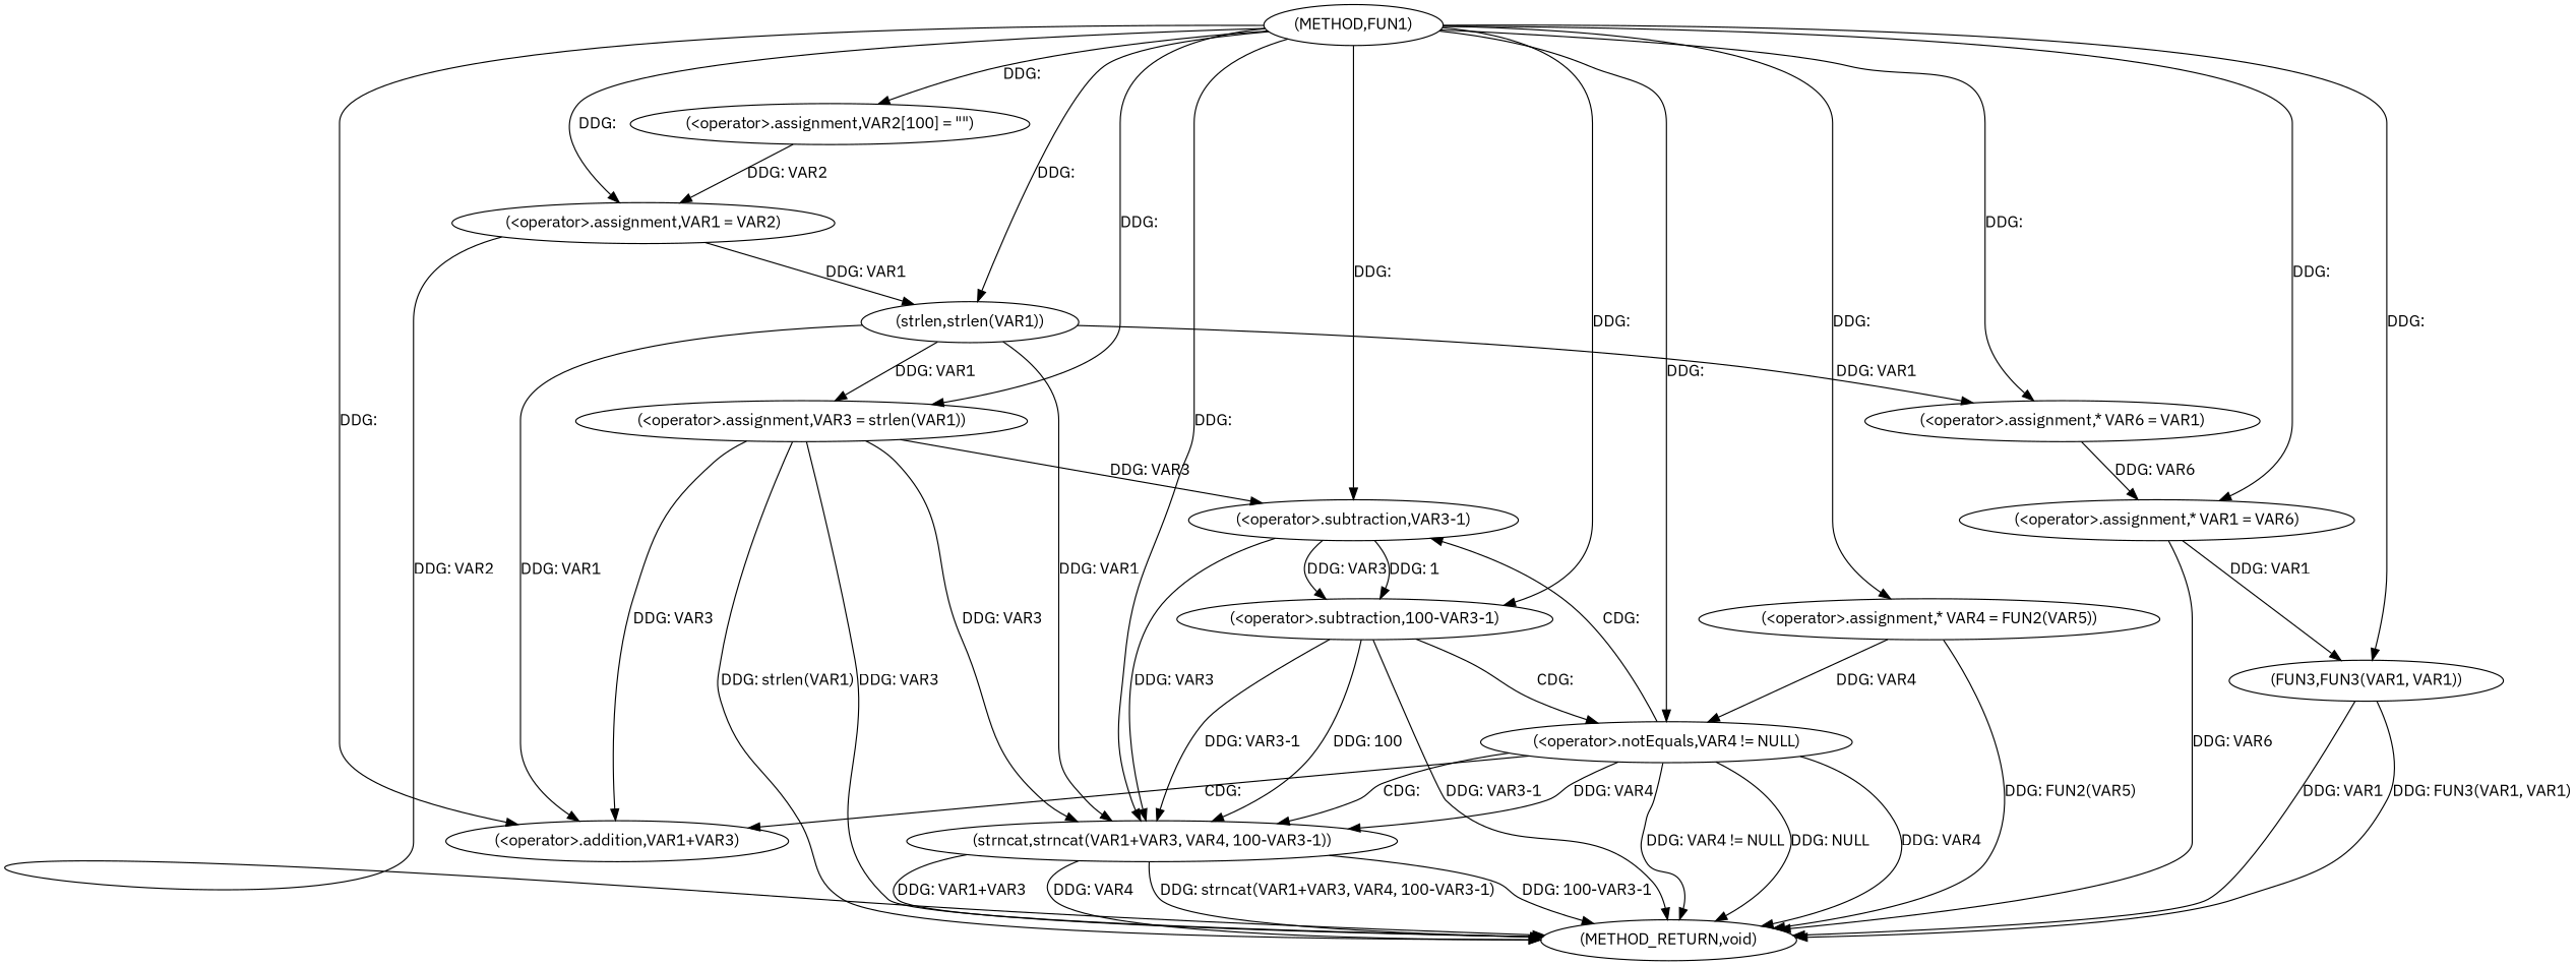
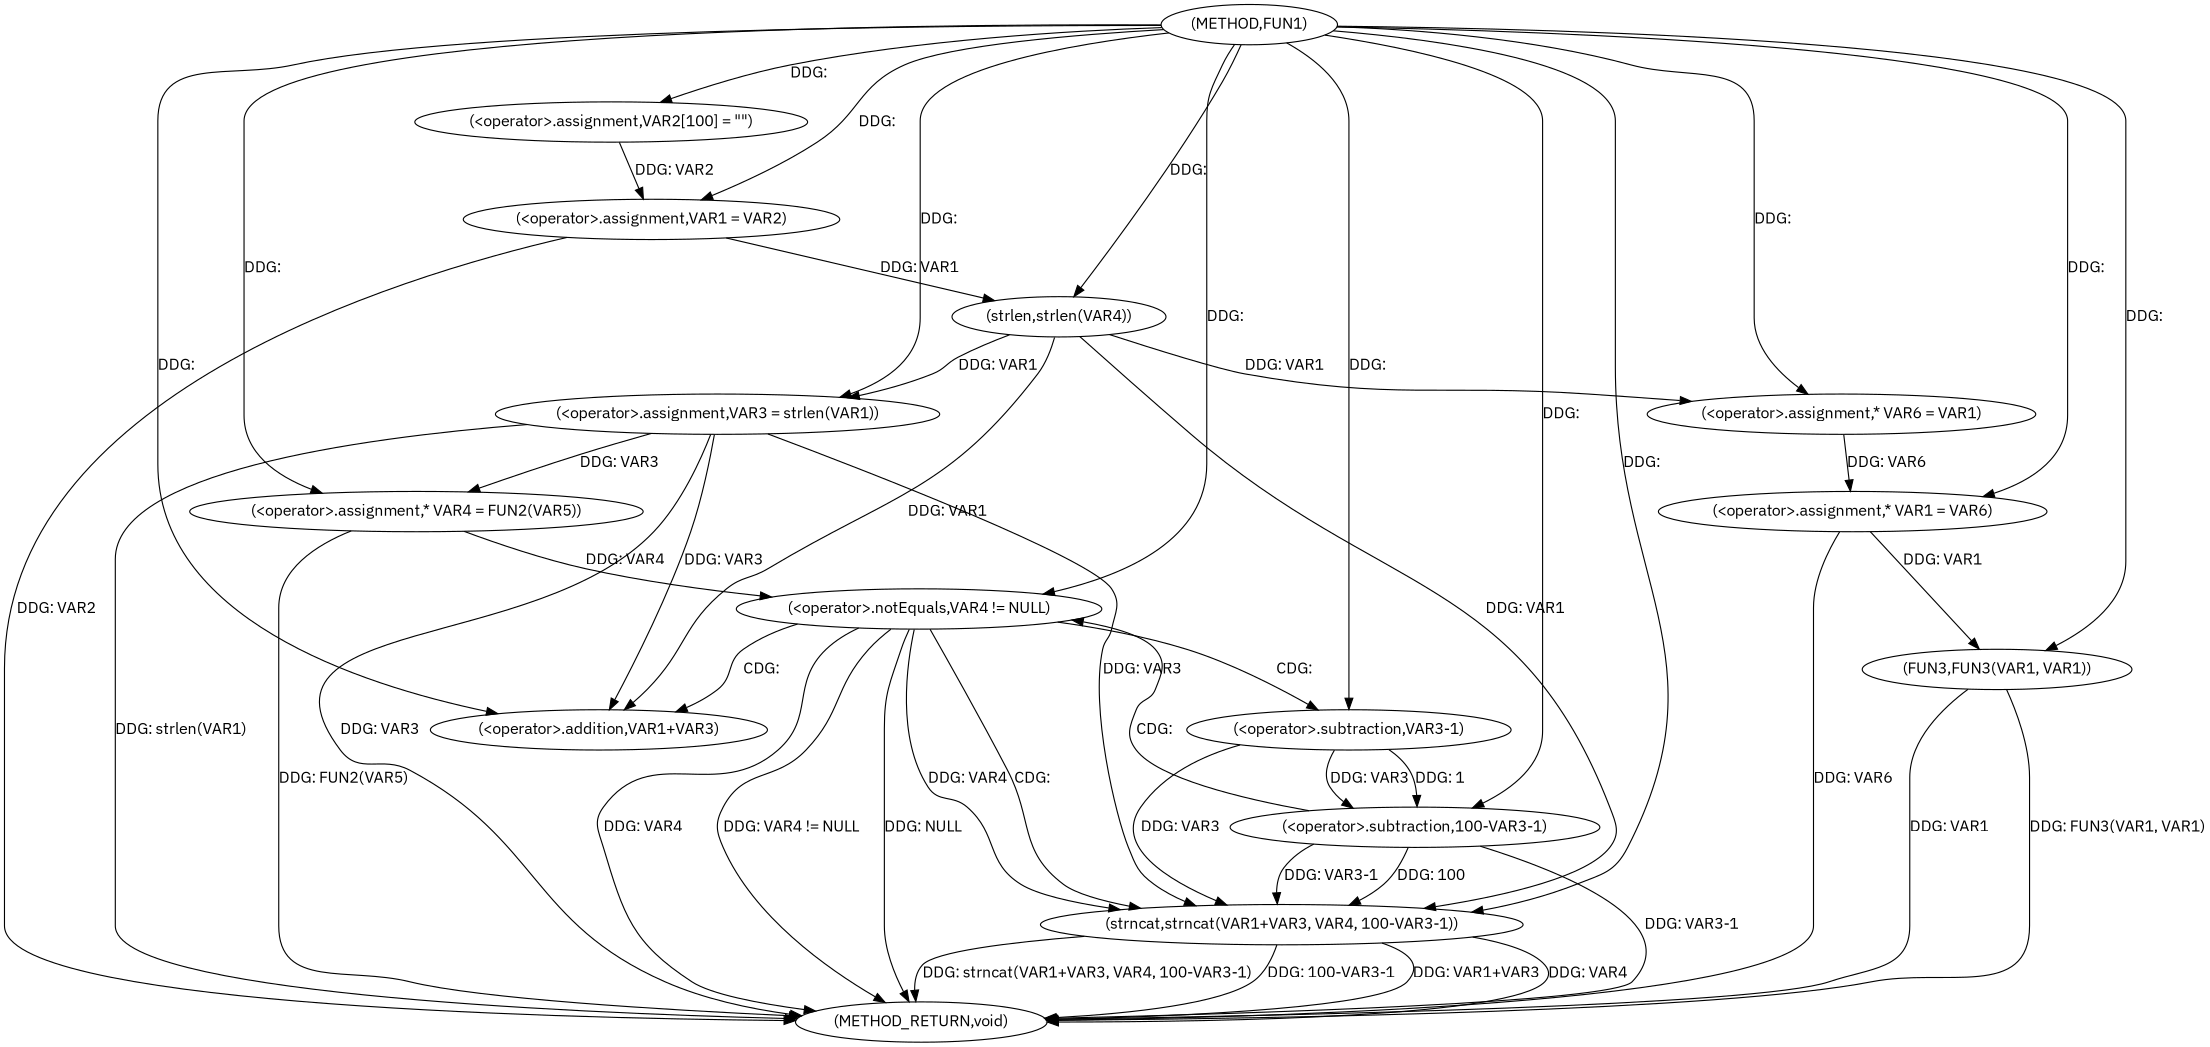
  digraph {
    fontname="IBM Plex Sans"
    node [fontname="IBM Plex Sans"]
    edge [fontname="IBM Plex Sans"]
    n1 [label="(METHOD,FUN1)"]
    n2 [label="(<operator>.assignment,VAR2[100] = \"\")"]
    n3 [label="(<operator>.assignment,VAR1 = VAR2)"]
    n4 [label="(<operator>.assignment,VAR3 = strlen(VAR1))"]
-   n5 [label="(strlen,strlen(VAR1))"]
+   n5 [label="(strlen,strlen(VAR4))"]
    n6 [label="(<operator>.assignment,* VAR4 = FUN2(VAR5))"]
    n7 [label="(<operator>.notEquals,VAR4 != NULL)"]
    n8 [label="(strncat,strncat(VAR1+VAR3, VAR4, 100-VAR3-1))"]
    n9 [label="(<operator>.addition,VAR1+VAR3)"]
    n10 [label="(<operator>.subtraction,100-VAR3-1)"]
    n11 [label="(<operator>.subtraction,VAR3-1)"]
    n12 [label="(<operator>.assignment,* VAR6 = VAR1)"]
    n13 [label="(<operator>.assignment,* VAR1 = VAR6)"]
    n14 [label="(FUN3,FUN3(VAR1, VAR1))"]
    n15 [label="(METHOD_RETURN,void)"]
    n1 -> n2 [label="DDG: "]
    n1 -> n3 [label="DDG: "]
    n1 -> n4 [label="DDG: "]
    n1 -> n5 [label="DDG: "]
    n1 -> n6 [label="DDG: "]
    n1 -> n7 [label="DDG: "]
    n1 -> n8 [label="DDG: "]
    n1 -> n9 [label="DDG: "]
    n1 -> n10 [label="DDG: "]
    n1 -> n11 [label="DDG: "]
    n1 -> n12 [label="DDG: "]
    n1 -> n13 [label="DDG: "]
    n1 -> n14 [label="DDG: "]
    n2 -> n3 [label="DDG: VAR2"]
    n3 -> n5 [label="DDG: VAR1"]
    n3 -> n15 [label="DDG: VAR2"]
    n4 -> n8 [label="DDG: VAR3"]
    n4 -> n9 [label="DDG: VAR3"]
-   n4 -> n11 [label="DDG: VAR3"]
+   n4 -> n6 [label="DDG: VAR3"]
    n4 -> n15 [label="DDG: strlen(VAR1)"]
    n4 -> n15 [label="DDG: VAR3"]
    n5 -> n4 [label="DDG: VAR1"]
    n5 -> n8 [label="DDG: VAR1"]
    n5 -> n9 [label="DDG: VAR1"]
    n5 -> n12 [label="DDG: VAR1"]
    n6 -> n7 [label="DDG: VAR4"]
    n6 -> n15 [label="DDG: FUN2(VAR5)"]
    n7 -> n8 [label="DDG: VAR4"]
    n7 -> n8 [label="CDG: "]
    n7 -> n9 [label="CDG: "]
    n7 -> n11 [label="CDG: "]
    n7 -> n15 [label="DDG: VAR4"]
    n7 -> n15 [label="DDG: VAR4 != NULL"]
    n7 -> n15 [label="DDG: NULL"]
    n8 -> n15 [label="DDG: VAR1+VAR3"]
    n8 -> n15 [label="DDG: VAR4"]
    n8 -> n15 [label="DDG: strncat(VAR1+VAR3, VAR4, 100-VAR3-1)"]
    n8 -> n15 [label="DDG: 100-VAR3-1"]
    n10 -> n7 [label="CDG: "]
    n10 -> n8 [label="DDG: 100"]
    n10 -> n8 [label="DDG: VAR3-1"]
    n10 -> n15 [label="DDG: VAR3-1"]
    n11 -> n8 [label="DDG: VAR3"]
    n11 -> n10 [label="DDG: VAR3"]
    n11 -> n10 [label="DDG: 1"]
    n12 -> n13 [label="DDG: VAR6"]
    n13 -> n14 [label="DDG: VAR1"]
    n13 -> n15 [label="DDG: VAR6"]
    n14 -> n15 [label="DDG: VAR1"]
    n14 -> n15 [label="DDG: FUN3(VAR1, VAR1)"]
  }
